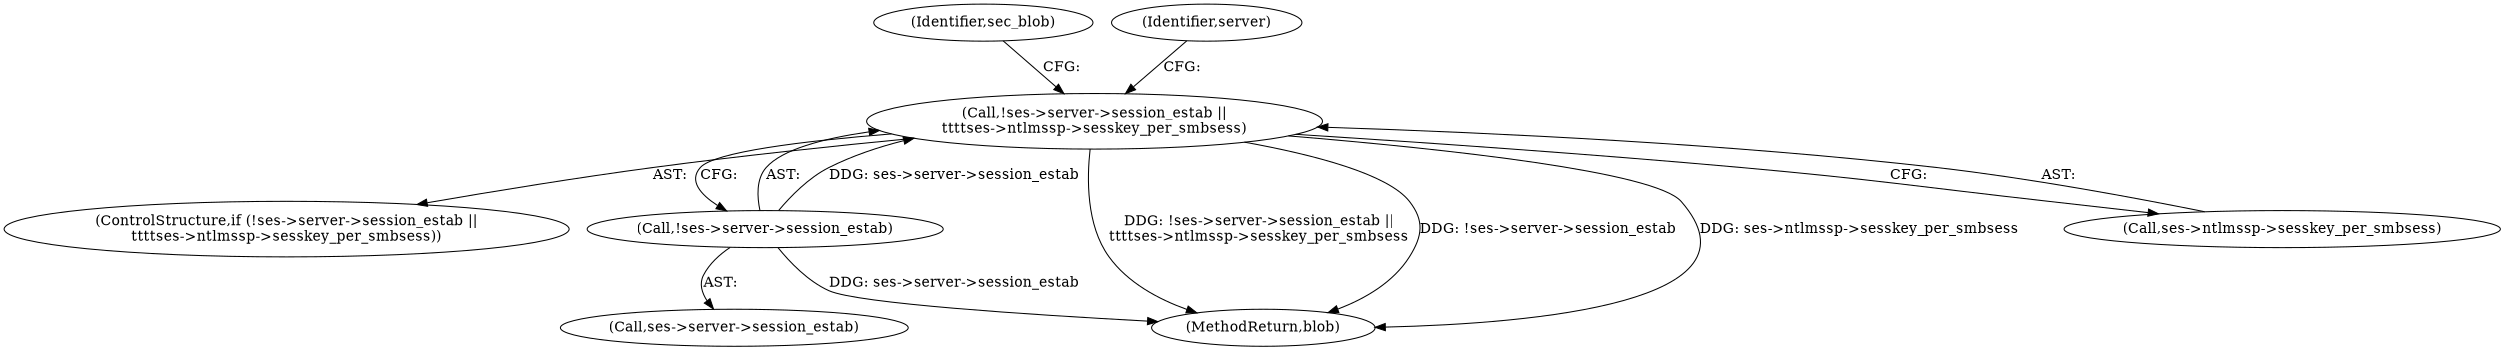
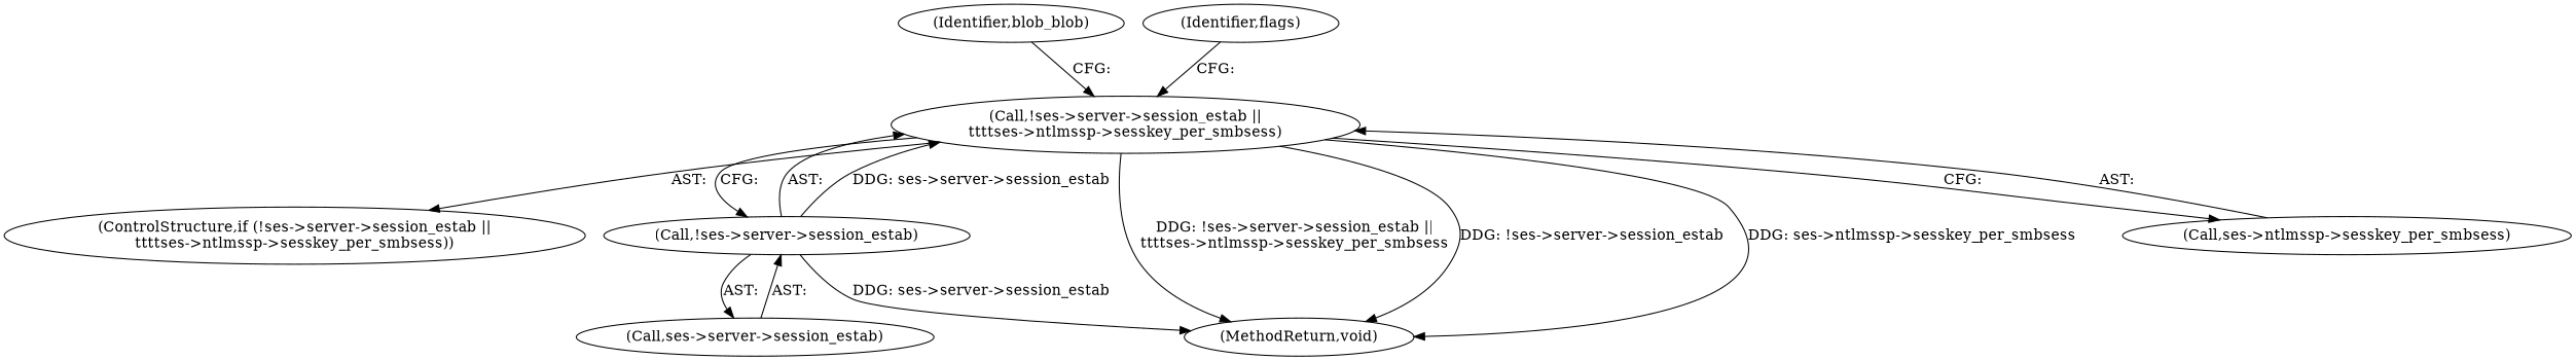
  digraph {
    n1 [label="(Call,!ses->server->session_estab ||\n\t\t\t\tses->ntlmssp->sesskey_per_smbsess)"]
    n2 [label="(Call,!ses->server->session_estab)"]
    n3 [label="(ControlStructure,if (!ses->server->session_estab ||\n\t\t\t\tses->ntlmssp->sesskey_per_smbsess))"]
-   n4 [label="(MethodReturn,blob)"]
+   n4 [label="(MethodReturn,void)"]
    n5 [label="(Call,ses->ntlmssp->sesskey_per_smbsess)"]
    n6 [label="(Call,ses->server->session_estab)"]
-   n7 [label="(Identifier,sec_blob)"]
-   n8 [label="(Identifier,server)"]
+   n7 [label="(Identifier,blob_blob)"]
+   n8 [label="(Identifier,flags)"]
    n1 -> n2 [label="CFG: "]
    n1 -> n3 [label="AST: "]
    n1 -> n4 [label="DDG: !ses->server->session_estab ||\n\t\t\t\tses->ntlmssp->sesskey_per_smbsess"]
    n1 -> n4 [label="DDG: !ses->server->session_estab"]
    n1 -> n4 [label="DDG: ses->ntlmssp->sesskey_per_smbsess"]
    n1 -> n5 [label="CFG: "]
    n2 -> n1 [label="AST: "]
    n2 -> n1 [label="DDG: ses->server->session_estab"]
    n2 -> n4 [label="DDG: ses->server->session_estab"]
    n2 -> n6 [label="AST: "]
    n5 -> n1 [label="AST: "]
+   n6 -> n2 [label="AST: "]
    n7 -> n1 [label="CFG: "]
    n8 -> n1 [label="CFG: "]
  }
